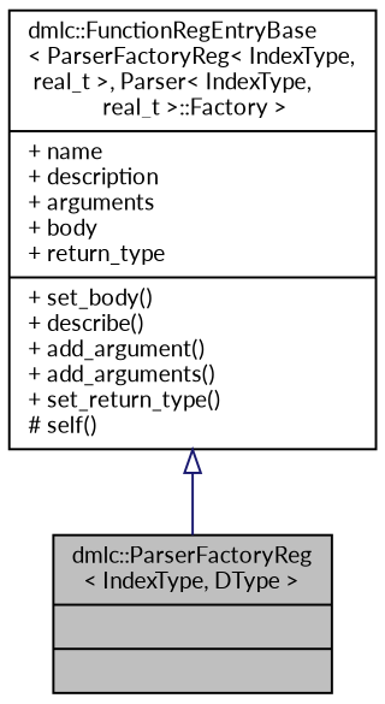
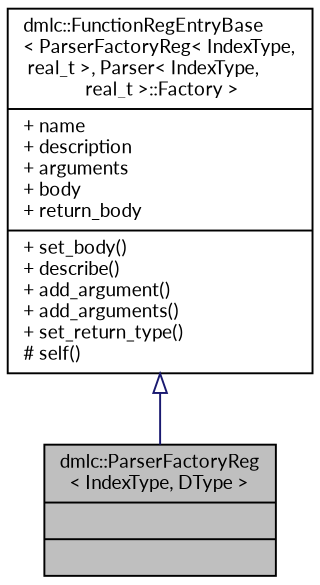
  digraph {
    fontname=Lato
    node [color=black fontname=Lato fontsize=10 shape=record style=filled]
    n1 [fillcolor=grey75 fontcolor=black height=0.2 label="{dmlc::ParserFactoryReg\l\< IndexType, DType \>\n||}" width=0.4]
-   n2 [fillcolor=white height=0.2 label="{dmlc::FunctionRegEntryBase\l\< ParserFactoryReg\< IndexType,\l real_t \>, Parser\< IndexType,\l real_t \>::Factory \>\n|+ name\l+ description\l+ arguments\l+ body\l+ return_type\l|+ set_body()\l+ describe()\l+ add_argument()\l+ add_arguments()\l+ set_return_type()\l# self()\l}" width=0.4]
+   n2 [fillcolor=white height=0.2 label="{dmlc::FunctionRegEntryBase\l\< ParserFactoryReg\< IndexType,\l real_t \>, Parser\< IndexType,\l real_t \>::Factory \>\n|+ name\l+ description\l+ arguments\l+ body\l+ return_body\l|+ set_body()\l+ describe()\l+ add_argument()\l+ add_arguments()\l+ set_return_type()\l# self()\l}" width=0.4]
    n2 -> n1 [arrowtail=onormal color=midnightblue dir=back fontname=Lato fontsize=10 labelfontname=Helvetica labelfontsize=10 style=solid]
  }
